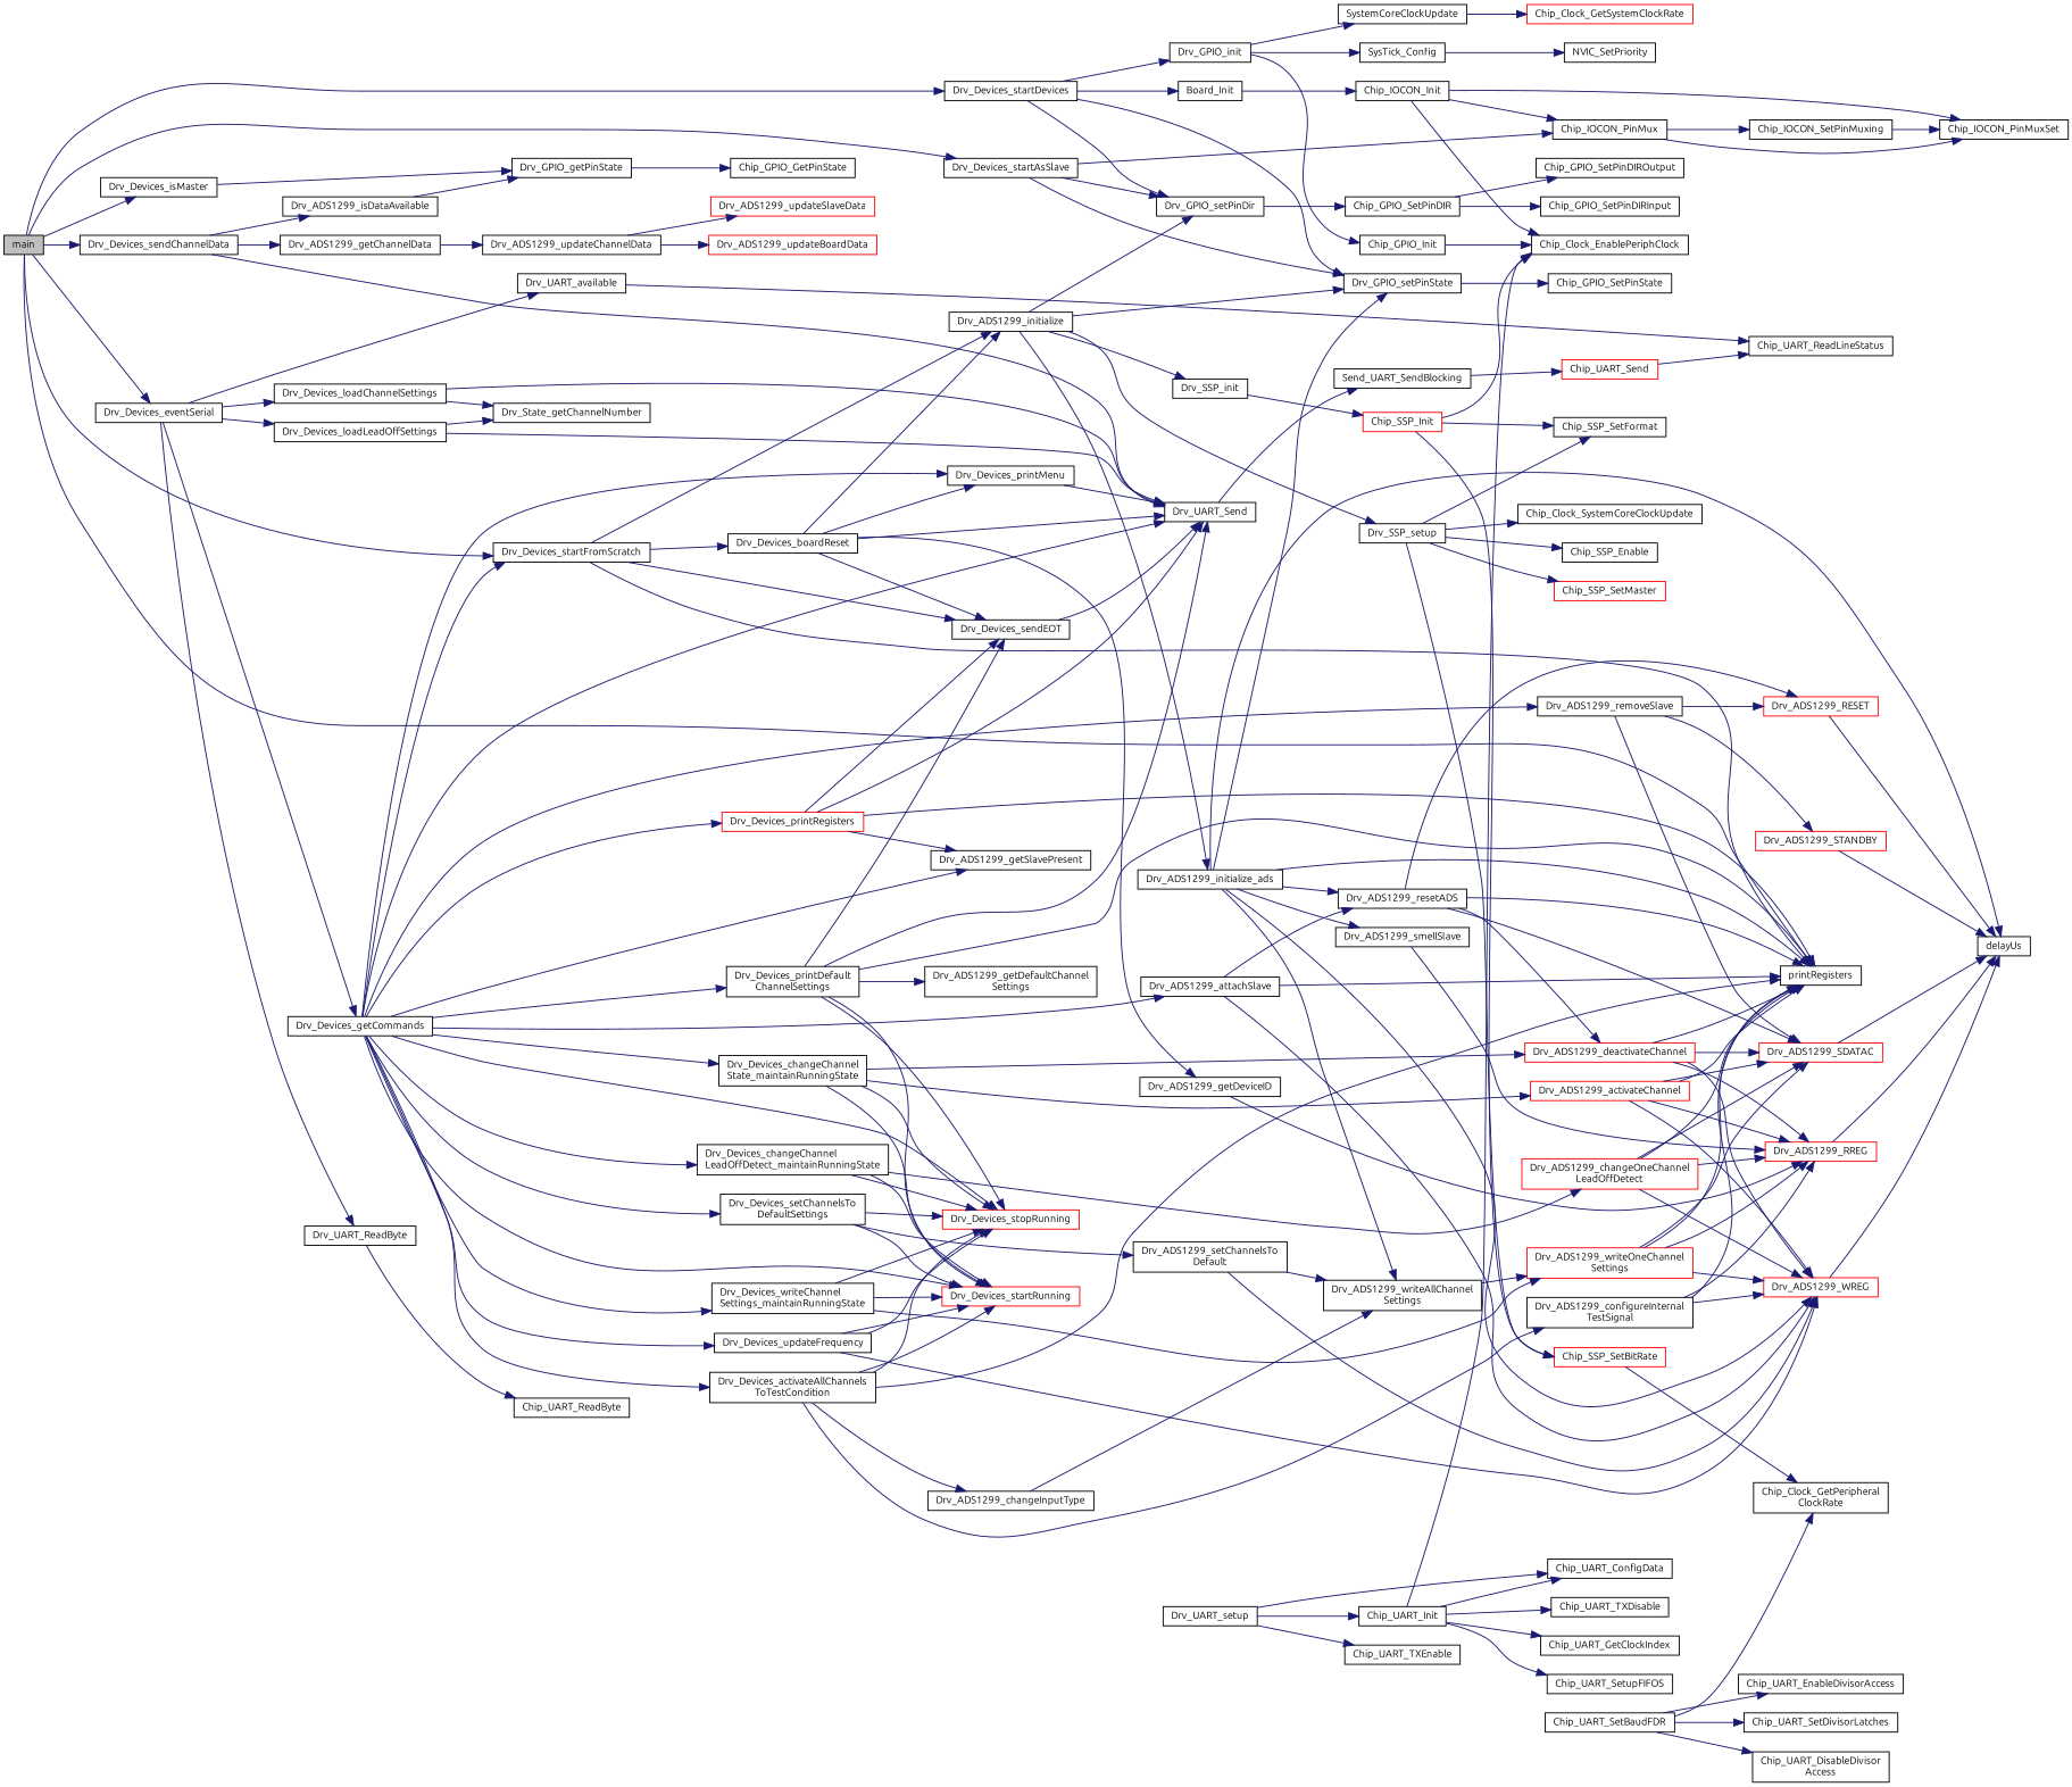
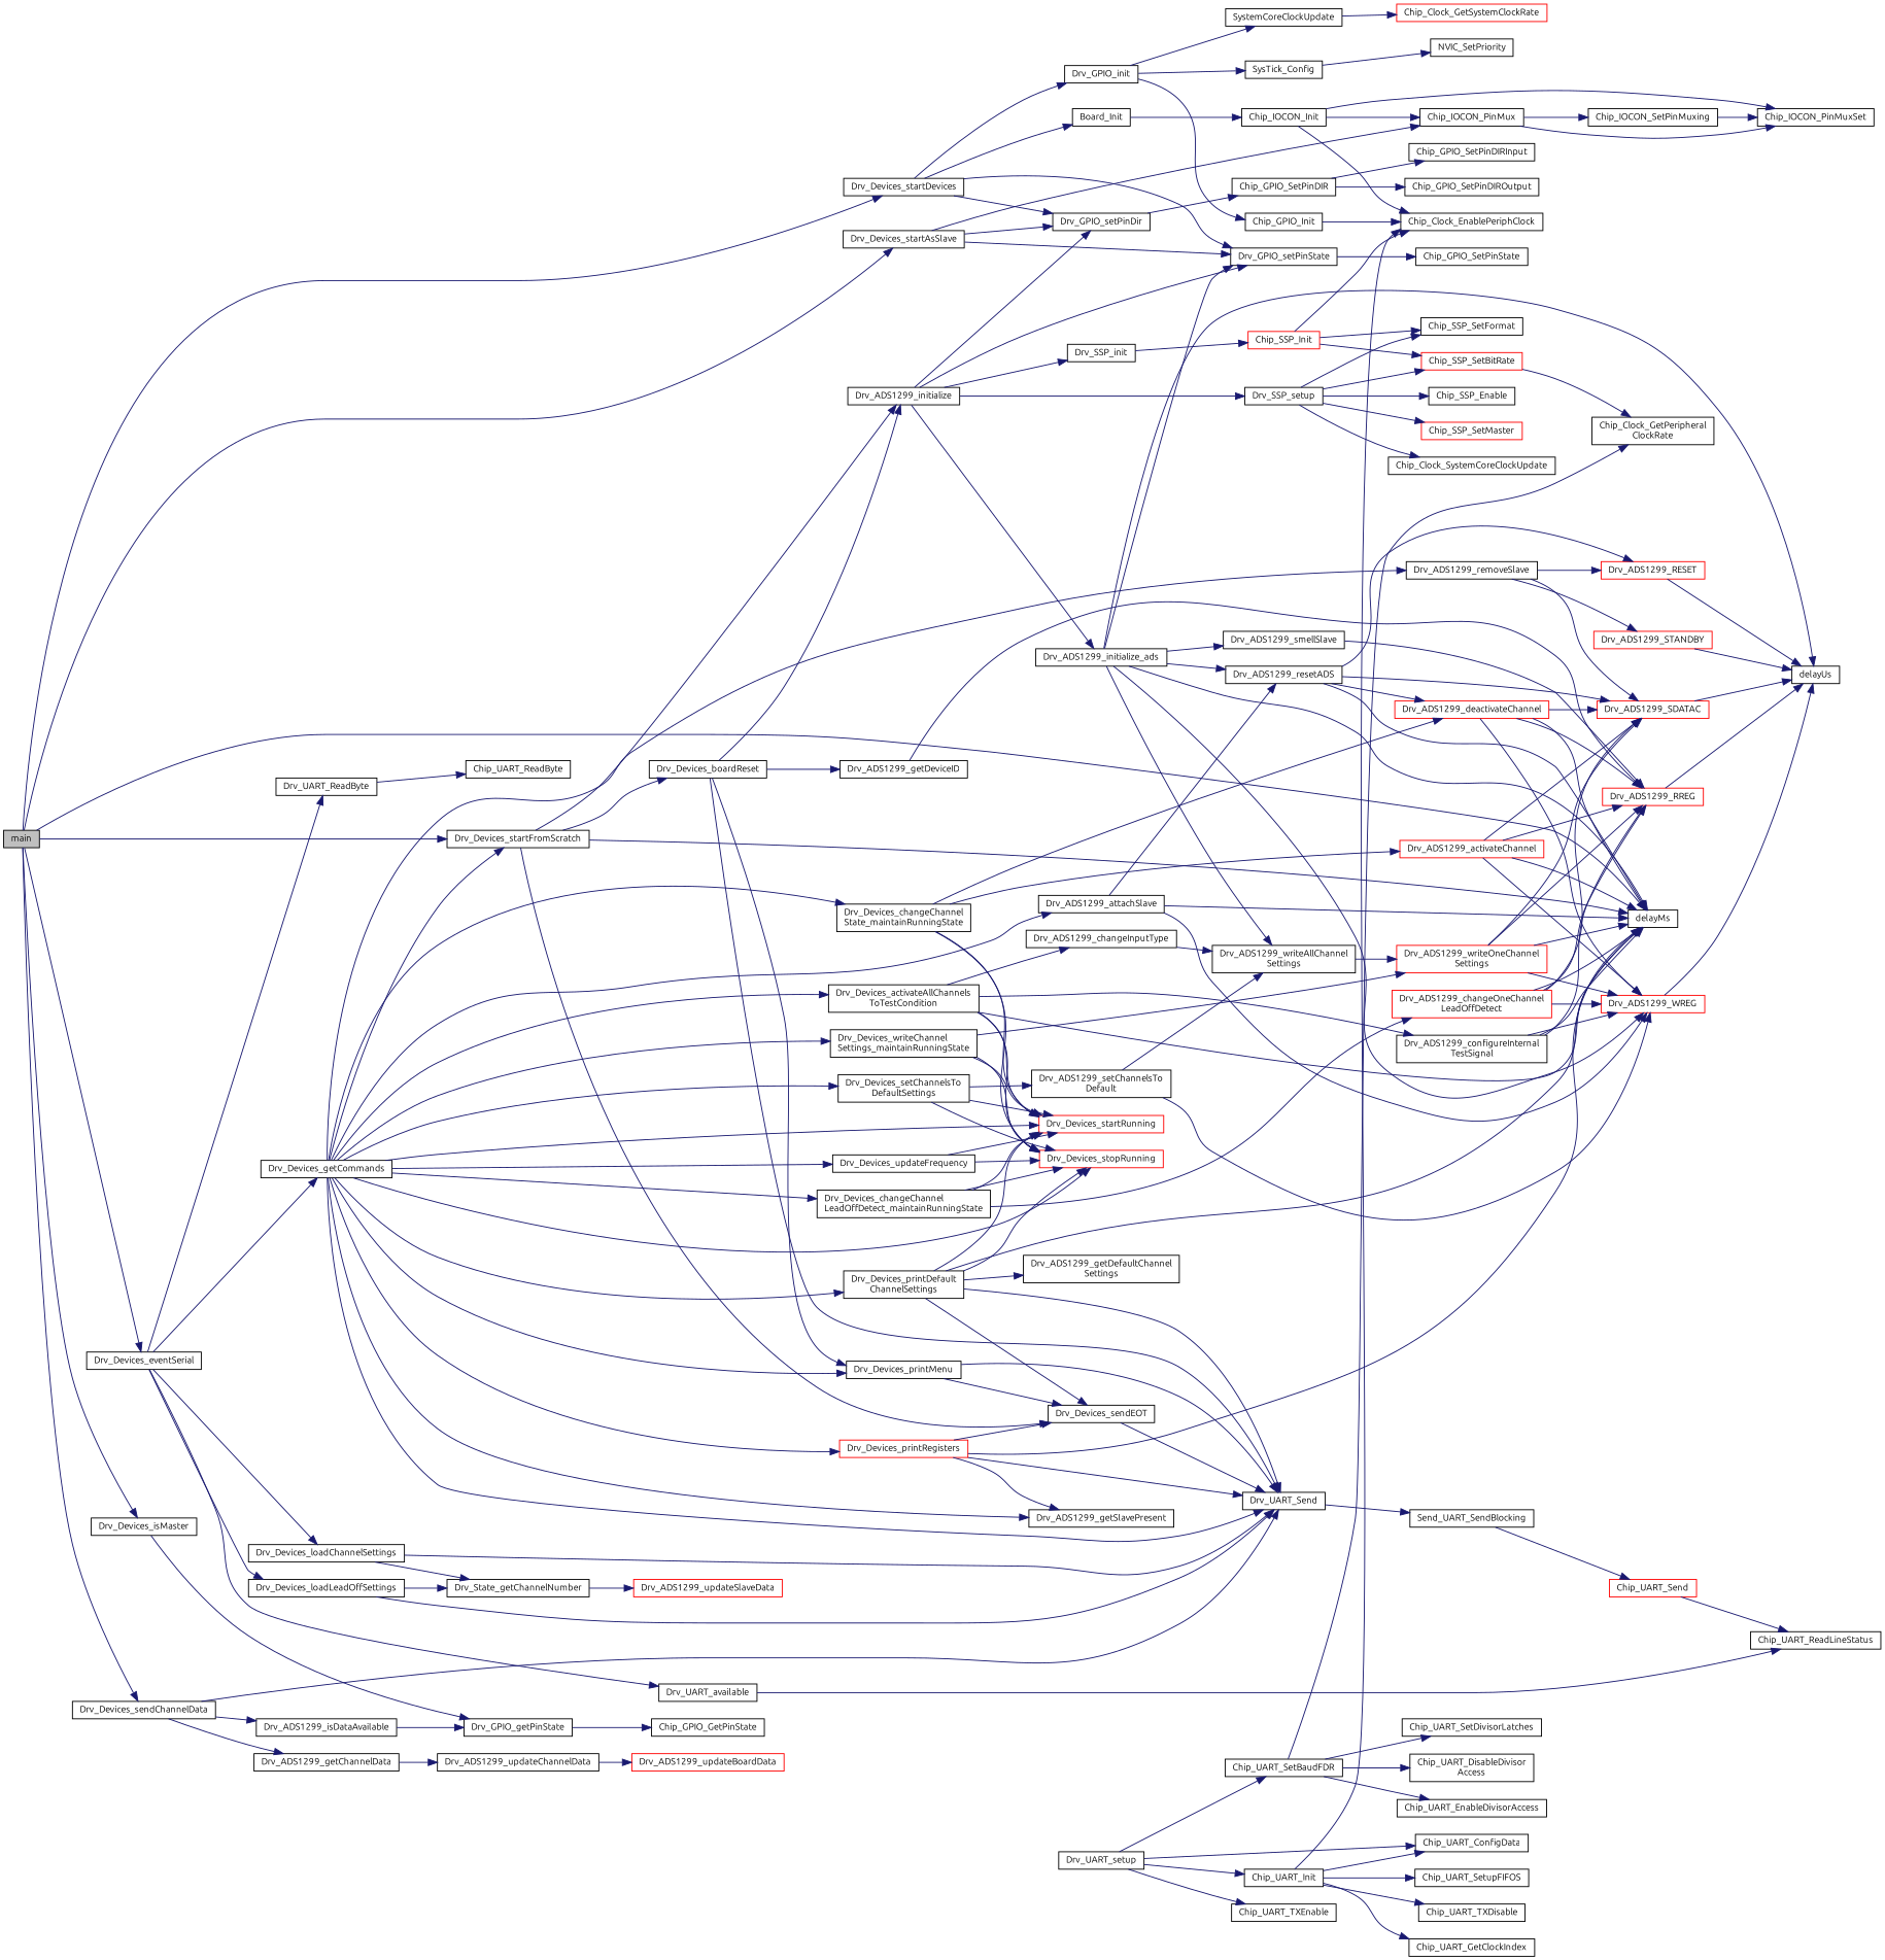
  digraph {
    fontname=Ubuntu
    rankdir=LR
    node [color=black fillcolor=white fontname=Ubuntu fontsize=10 shape=record style=filled]
    edge [color=midnightblue fontname=Ubuntu fontsize=10 labelfontname=FreeSans labelfontsize=10 style=solid]
    n1 [fillcolor=grey75 fontcolor=black height=0.2 label=main width=0.4]
    n2 [height=0.2 label=Drv_Devices_startDevices width=0.4]
    n3 [height=0.2 label=Drv_Devices_isMaster width=0.4]
-   n4 [height=0.2 label=printRegisters width=0.4]
+   n4 [height=0.2 label=delayMs width=0.4]
    n5 [height=0.2 label=Drv_Devices_startFromScratch width=0.4]
    n6 [height=0.2 label=Drv_Devices_sendChannelData width=0.4]
    n7 [height=0.2 label=Drv_Devices_eventSerial width=0.4]
    n8 [height=0.2 label=Drv_Devices_startAsSlave width=0.4]
    n9 [height=0.2 label=Board_Init width=0.4]
    n10 [height=0.2 label=Drv_GPIO_init width=0.4]
    n11 [height=0.2 label=Drv_GPIO_setPinDir width=0.4]
    n12 [height=0.2 label=Drv_GPIO_setPinState width=0.4]
    n13 [height=0.2 label=Drv_GPIO_getPinState width=0.4]
    n14 [height=0.2 label=Drv_ADS1299_initialize width=0.4]
    n15 [height=0.2 label=Drv_Devices_boardReset width=0.4]
    n16 [height=0.2 label=Drv_Devices_sendEOT width=0.4]
    n17 [height=0.2 label=Drv_UART_Send width=0.4]
    n18 [height=0.2 label=Drv_ADS1299_isDataAvailable width=0.4]
    n19 [height=0.2 label=Drv_ADS1299_getChannelData width=0.4]
    n20 [height=0.2 label=Drv_UART_available width=0.4]
    n21 [height=0.2 label=Drv_UART_ReadByte width=0.4]
    n22 [height=0.2 label=Drv_Devices_loadChannelSettings width=0.4]
    n23 [height=0.2 label=Drv_Devices_loadLeadOffSettings width=0.4]
    n24 [height=0.2 label=Drv_Devices_getCommands width=0.4]
    n25 [height=0.2 label=Chip_IOCON_PinMux width=0.4]
    n26 [height=0.2 label=Chip_IOCON_Init width=0.4]
    n27 [height=0.2 label=Chip_GPIO_Init width=0.4]
    n28 [height=0.2 label=SystemCoreClockUpdate width=0.4]
    n29 [height=0.2 label=SysTick_Config width=0.4]
    n30 [height=0.2 label=Chip_GPIO_SetPinDIR width=0.4]
    n31 [height=0.2 label=Chip_GPIO_SetPinState width=0.4]
    n32 [height=0.2 label=Chip_Clock_EnablePeriphClock width=0.4]
    n33 [height=0.2 label=Chip_IOCON_PinMuxSet width=0.4]
    n34 [height=0.2 label=Chip_IOCON_SetPinMuxing width=0.4]
    n35 [color=red height=0.2 label=Chip_Clock_GetSystemClockRate width=0.4]
    n36 [height=0.2 label=NVIC_SetPriority width=0.4]
    n37 [height=0.2 label=Chip_GPIO_SetPinDIROutput width=0.4]
    n38 [height=0.2 label=Chip_GPIO_SetPinDIRInput width=0.4]
    n39 [height=0.2 label=Chip_GPIO_GetPinState width=0.4]
    n40 [height=0.2 label=Drv_UART_setup width=0.4]
    n41 [height=0.2 label=Chip_UART_Init width=0.4]
    n42 [height=0.2 label=Chip_UART_ConfigData width=0.4]
    n43 [height=0.2 label=Chip_UART_SetBaudFDR width=0.4]
    n44 [height=0.2 label=Chip_UART_TXEnable width=0.4]
    n45 [height=0.2 label=Drv_SSP_init width=0.4]
    n46 [height=0.2 label=Drv_SSP_setup width=0.4]
    n47 [height=0.2 label=Drv_ADS1299_initialize_ads width=0.4]
    n48 [height=0.2 label=Drv_ADS1299_getDeviceID width=0.4]
    n49 [height=0.2 label=Drv_Devices_printMenu width=0.4]
    n50 [height=0.2 label=Chip_UART_GetClockIndex width=0.4]
    n51 [height=0.2 label=Chip_UART_SetupFIFOS width=0.4]
    n52 [height=0.2 label=Chip_UART_TXDisable width=0.4]
    n53 [height=0.2 label="Chip_Clock_GetPeripheral\lClockRate" width=0.4]
    n54 [height=0.2 label=Chip_UART_EnableDivisorAccess width=0.4]
    n55 [height=0.2 label=Chip_UART_SetDivisorLatches width=0.4]
    n56 [height=0.2 label="Chip_UART_DisableDivisor\lAccess" width=0.4]
    n57 [color=red height=0.2 label=Chip_SSP_Init width=0.4]
    n58 [height=0.2 label=Chip_SSP_SetFormat width=0.4]
    n59 [color=red height=0.2 label=Chip_SSP_SetBitRate width=0.4]
    n60 [height=0.2 label=Chip_SSP_Enable width=0.4]
    n61 [color=red height=0.2 label=Chip_SSP_SetMaster width=0.4]
    n62 [height=0.2 label=Chip_Clock_SystemCoreClockUpdate width=0.4]
    n63 [height=0.2 label=delayUs width=0.4]
    n64 [height=0.2 label=Drv_ADS1299_resetADS width=0.4]
    n65 [color=red height=0.2 label=Drv_ADS1299_WREG width=0.4]
    n66 [height=0.2 label=Drv_ADS1299_smellSlave width=0.4]
    n67 [height=0.2 label="Drv_ADS1299_writeAllChannel\lSettings" width=0.4]
    n68 [color=red height=0.2 label=Drv_ADS1299_RESET width=0.4]
    n69 [color=red height=0.2 label=Drv_ADS1299_SDATAC width=0.4]
    n70 [color=red height=0.2 label=Drv_ADS1299_deactivateChannel width=0.4]
    n71 [color=red height=0.2 label=Drv_ADS1299_RREG width=0.4]
    n72 [color=red height=0.2 label="Drv_ADS1299_writeOneChannel\lSettings" width=0.4]
    n73 [height=0.2 label=Send_UART_SendBlocking width=0.4]
    n74 [color=red height=0.2 label=Chip_UART_Send width=0.4]
    n75 [height=0.2 label=Chip_UART_ReadLineStatus width=0.4]
    n76 [height=0.2 label=Drv_ADS1299_updateChannelData width=0.4]
    n77 [color=red height=0.2 label=Drv_ADS1299_updateBoardData width=0.4]
    n78 [color=red height=0.2 label=Drv_ADS1299_updateSlaveData width=0.4]
    n79 [height=0.2 label=Chip_UART_ReadByte width=0.4]
    n80 [height=0.2 label=Drv_State_getChannelNumber width=0.4]
    n81 [height=0.2 label="Drv_Devices_changeChannel\lState_maintainRunningState" width=0.4]
    n82 [color=red height=0.2 label=Drv_Devices_stopRunning width=0.4]
    n83 [color=red height=0.2 label=Drv_Devices_startRunning width=0.4]
    n84 [height=0.2 label="Drv_Devices_activateAllChannels\lToTestCondition" width=0.4]
    n85 [height=0.2 label="Drv_Devices_writeChannel\lSettings_maintainRunningState" width=0.4]
    n86 [height=0.2 label="Drv_Devices_setChannelsTo\lDefaultSettings" width=0.4]
    n87 [height=0.2 label="Drv_Devices_printDefault\lChannelSettings" width=0.4]
    n88 [height=0.2 label=Drv_Devices_updateFrequency width=0.4]
    n89 [height=0.2 label="Drv_Devices_changeChannel\lLeadOffDetect_maintainRunningState" width=0.4]
    n90 [height=0.2 label=Drv_ADS1299_getSlavePresent width=0.4]
    n91 [height=0.2 label=Drv_ADS1299_removeSlave width=0.4]
    n92 [height=0.2 label=Drv_ADS1299_attachSlave width=0.4]
    n93 [color=red height=0.2 label=Drv_Devices_printRegisters width=0.4]
    n94 [color=red height=0.2 label=Drv_ADS1299_activateChannel width=0.4]
    n95 [height=0.2 label="Drv_ADS1299_configureInternal\lTestSignal" width=0.4]
    n96 [height=0.2 label=Drv_ADS1299_changeInputType width=0.4]
    n97 [height=0.2 label="Drv_ADS1299_setChannelsTo\lDefault" width=0.4]
    n98 [height=0.2 label="Drv_ADS1299_getDefaultChannel\lSettings" width=0.4]
    n99 [color=red height=0.2 label="Drv_ADS1299_changeOneChannel\lLeadOffDetect" width=0.4]
    n100 [color=red height=0.2 label=Drv_ADS1299_STANDBY width=0.4]
    n1 -> n2
    n1 -> n3
    n1 -> n4
    n1 -> n5
    n1 -> n6
    n1 -> n7
    n1 -> n8
    n2 -> n9
    n2 -> n10
    n2 -> n11
    n2 -> n12
    n3 -> n13
    n5 -> n4
    n5 -> n14
    n5 -> n15
    n5 -> n16
    n6 -> n17
    n6 -> n18
    n6 -> n19
    n7 -> n20
    n7 -> n21
    n7 -> n22
    n7 -> n23
    n7 -> n24
    n8 -> n11
    n8 -> n12
    n8 -> n25
    n9 -> n26
    n10 -> n27
    n10 -> n28
    n10 -> n29
    n11 -> n30
    n12 -> n31
    n13 -> n39
    n14 -> n11
    n14 -> n12
    n14 -> n45
    n14 -> n46
    n14 -> n47
    n15 -> n14
-   n15 -> n16
+   n49 -> n16
    n15 -> n17
    n15 -> n48
    n15 -> n49
    n16 -> n17
    n17 -> n73
    n18 -> n13
    n19 -> n76
    n20 -> n75
    n21 -> n79
    n22 -> n17
    n22 -> n80
    n23 -> n17
    n23 -> n80
    n24 -> n5
    n24 -> n17
    n24 -> n49
    n24 -> n81
    n24 -> n82
    n24 -> n83
    n24 -> n84
    n24 -> n85
    n24 -> n86
    n24 -> n87
    n24 -> n88
    n24 -> n89
    n24 -> n90
    n24 -> n91
    n24 -> n92
    n24 -> n93
    n25 -> n33
    n25 -> n34
    n26 -> n25
    n26 -> n32
    n26 -> n33
    n27 -> n32
    n28 -> n35
    n29 -> n36
    n30 -> n37
    n30 -> n38
    n34 -> n33
    n40 -> n41
    n40 -> n42
+   n40 -> n43
    n40 -> n44
    n41 -> n32
    n41 -> n42
    n41 -> n50
    n41 -> n51
    n41 -> n52
    n43 -> n53
    n43 -> n54
    n43 -> n55
    n43 -> n56
    n45 -> n57
    n46 -> n58
    n46 -> n59
    n46 -> n60
    n46 -> n61
    n46 -> n62
    n47 -> n4
    n47 -> n12
    n47 -> n63
    n47 -> n64
    n47 -> n65
    n47 -> n66
    n47 -> n67
    n48 -> n71
    n49 -> n17
    n57 -> n32
    n57 -> n58
    n57 -> n59
    n59 -> n53
    n64 -> n4
    n64 -> n68
    n64 -> n69
    n64 -> n70
    n65 -> n63
    n66 -> n71
    n67 -> n72
    n68 -> n63
    n69 -> n63
    n70 -> n4
    n70 -> n65
    n70 -> n69
    n70 -> n71
    n71 -> n63
    n72 -> n4
    n72 -> n65
    n72 -> n69
    n72 -> n71
    n73 -> n74
    n74 -> n75
    n76 -> n77
-   n76 -> n78
+   n80 -> n78
    n81 -> n70
    n81 -> n82
    n81 -> n83
    n81 -> n94
    n84 -> n4
    n84 -> n82
    n84 -> n83
    n84 -> n95
    n84 -> n96
    n85 -> n72
    n85 -> n82
    n85 -> n83
    n86 -> n82
    n86 -> n83
    n86 -> n97
    n87 -> n4
    n87 -> n16
    n87 -> n17
    n87 -> n82
    n87 -> n83
    n87 -> n98
-   n88 -> n65
    n88 -> n82
    n88 -> n83
    n89 -> n82
    n89 -> n83
    n89 -> n99
    n91 -> n68
    n91 -> n69
    n91 -> n100
    n92 -> n4
    n92 -> n64
    n92 -> n65
    n93 -> n4
    n93 -> n16
    n93 -> n17
    n93 -> n90
    n94 -> n4
    n94 -> n65
    n94 -> n69
    n94 -> n71
    n95 -> n4
    n95 -> n65
    n95 -> n71
    n96 -> n67
    n97 -> n65
    n97 -> n67
    n99 -> n4
    n99 -> n65
    n99 -> n69
    n99 -> n71
    n100 -> n63
  }
